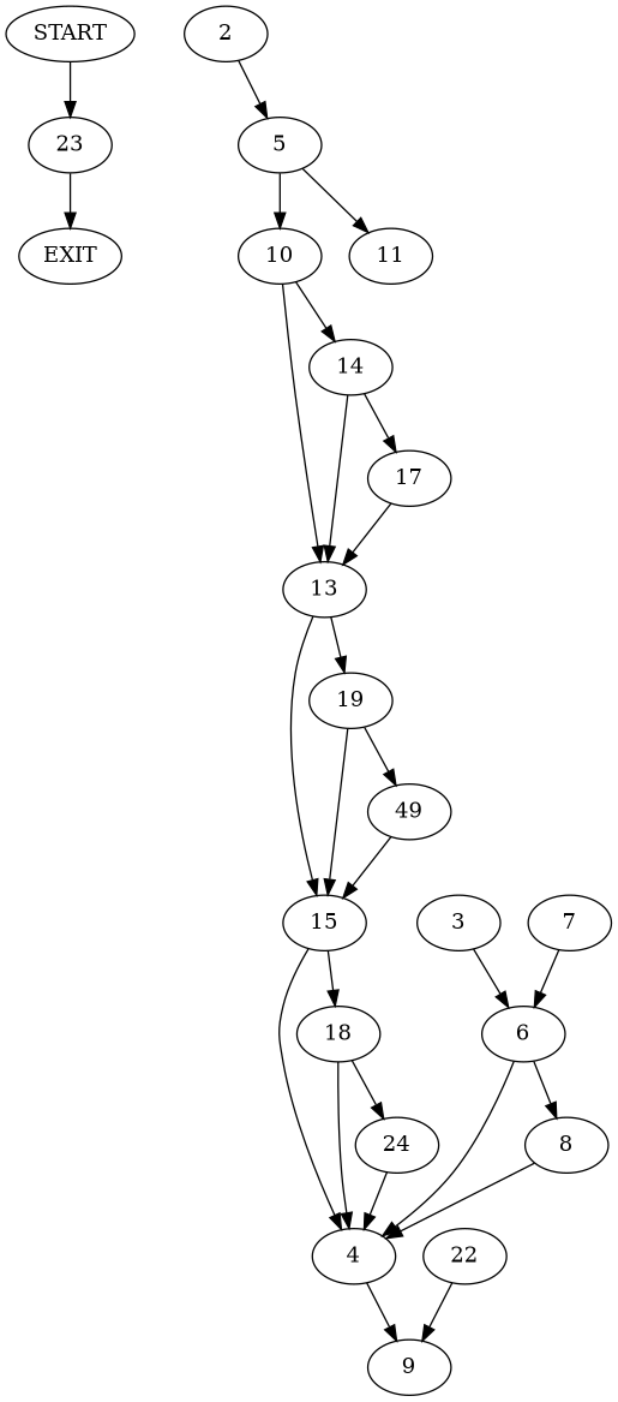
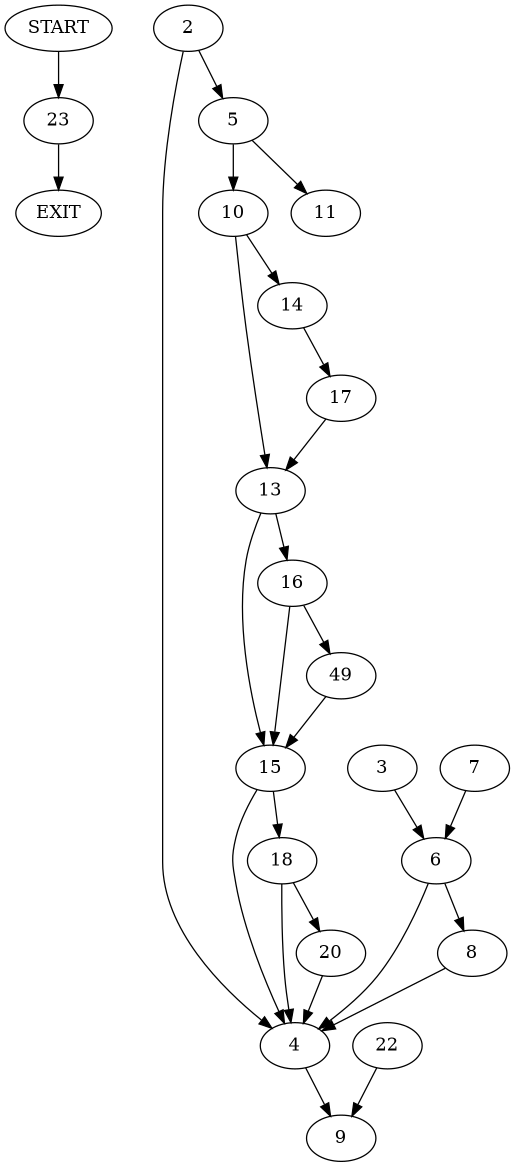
  digraph {
    n1 [label=START]
    23
    n3 [label=EXIT]
    2
    4
    5
    3
    6
    9
    10
    11
    8
    7
    13
    14
    22
    15
-   16 [label=19]
+   16
    17
    18
    n21 [label=49]
-   20 [label=24]
+   20
    n1 -> 23
    23 -> n3
+   2 -> 4
    2 -> 5
    4 -> 9
    5 -> 10
    5 -> 11
    3 -> 6
    6 -> 4
    6 -> 8
    10 -> 13
    10 -> 14
    8 -> 4
    7 -> 6
    13 -> 15
    13 -> 16
-   14 -> 13
    14 -> 17
    22 -> 9
    15 -> 4
    15 -> 18
    16 -> 15
    16 -> n21
    17 -> 13
    18 -> 4
    18 -> 20
    n21 -> 15
    20 -> 4
  }
